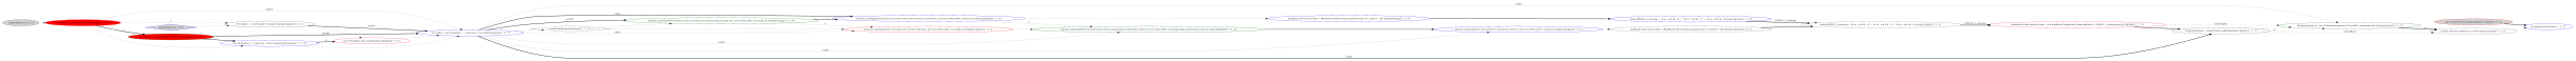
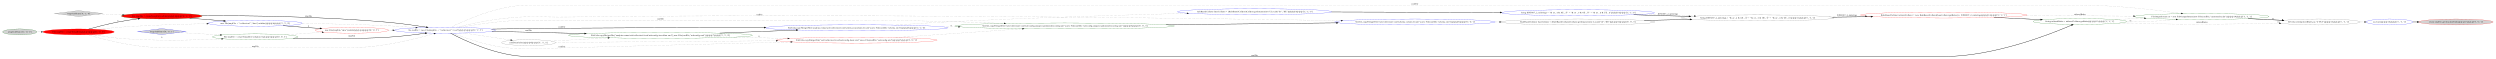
  digraph {
    fontname="Liberation Serif"
    rankdir=LR
    node [color=blue fillcolor=white fontname="Liberation Serif" shape=ellipse style=filled]
    edge [fontname="Liberation Serif" style=dotted]
    n1 [color=red label="FileUtils.copyFile(getFile(\"solr/collection1/conf/solrconfig-basic.xml\"),new File(confDir,\"solrconfig.xml\"))@@@7@@@['0', '0', '1']"]
    n2 [color=darkgreen label="FileUtils.copyFile(getFile(\"solr/collection1/conf/solrconfig.snippet.randomindexconfig.xml\"),new File(confDir,\"solrconfig.snippet.randomindexconfig.xml\"))@@@8@@@['0', '0', '1']"]
    n3 [label="FileUtils.copyFile(getFile(\"solr/collection1/conf/schema-collate-dv.xml\"),new File(confDir,\"schema.xml\"))@@@9@@@['0', '0', '1']"]
    n4 [fillcolor=lightgray label="setupSolrHome['0', '0', '1']" shape=diamond]
    n5 [color=darkgreen label="File tmpFile = createTempDir(\"collation1\")@@@3@@@['0', '0', '1']"]
    n6 [color=red label="new File(tmpFile,\"data\").mkdir()@@@4@@@['0', '0', '1']"]
    n7 [label="File confDir = new File(tmpFile + \"/collection1\",\"conf\")@@@5@@@['1', '1', '1']"]
    n8 [color=darkgreen label="FileOutputStream os = new FileOutputStream(new File(confDir,\"customrules.dat\"))@@@14@@@['1', '1', '1']"]
    n9 [color=gray40 label="IOUtils.write(tailoredRules,os,\"UTF-8\")@@@15@@@['1', '1', '1']"]
    n10 [label="os.close()@@@16@@@['1', '1', '1']"]
    n11 [color=gray40 label="String DIN5007_2_tailorings = \"& ae , ä & AE , Ä\" + \"& oe , ö & OE , Ö\" + \"& ue , ü & UE , ü\"@@@11@@@['1', '1', '1']"]
    n12 [color=red label="RuleBasedCollator tailoredCollator = new RuleBasedCollator(baseCollator.getRules() + DIN5007_2_tailorings)@@@12@@@['1', '1', '1']"]
    n13 [color=darkgreen label="String tailoredRules = tailoredCollator.getRules()@@@13@@@['1', '1', '1']"]
-   n14 [color=gray40 label="confDir.mkdirs()@@@6@@@['1', '1', '1']" shape=diamond]
+   n14 [color=gray40 label="confDir.mkdirs()@@@6@@@['1', '1', '1']"]
    n15 [color=darkgreen label="FileUtils.copyFile(getFile(\"analysis-extras/solr/collection1/conf/solrconfig-icucollate.xml\"),new File(confDir,\"solrconfig.xml\"))@@@7@@@['1', '1', '0']"]
    n16 [label="FileUtils.copyFile(getFile(\"analysis-extras/solr/collection1/conf/schema-icucollate-dv.xml\"),new File(confDir,\"schema.xml\"))@@@8@@@['1', '1', '0']"]
    n17 [color=gray40 label="RuleBasedCollator baseCollator = (RuleBasedCollator)Collator.getInstance(new Locale(\"de\",\"DE\"))@@@10@@@['0', '0', '1']"]
    n18 [label="RuleBasedCollator baseCollator = (RuleBasedCollator)Collator.getInstance(new ULocale(\"de\",\"DE\"))@@@9@@@['1', '1', '0']"]
    n19 [label="String DIN5007_2_tailorings = \"& ae , ä & AE , Ä\" + \"& oe , ö & OE , Ö\" + \"& ue , ü & UE , ü\"@@@10@@@['1', '1', '0']"]
    n20 [color=red fillcolor=lightgray label="return tmpFile.getAbsolutePath()@@@17@@@['0', '0', '1']"]
    n21 [color=darkgreen fillcolor=red label="File tmpFile = createTempDir().toFile()@@@3@@@['0', '1', '0']"]
    n22 [label="new File(tmpFile + \"/collection1\",\"data\").mkdirs()@@@4@@@['1', '1', '0']"]
    n23 [color=darkgreen fillcolor=lightgray label="setupSolrHome['1', '0', '0']"]
    n24 [color=red fillcolor=red label="File tmpFile = createTempDir()@@@3@@@['1', '0', '0']"]
+   n25 [color=gray40 fillcolor=lightgray label="setupSolrHome['0', '1', '0']" shape=diamond]
    n1 -> n2
    n2 -> n3 [style=bold]
    n3 -> n17
    n4 -> n5
    n5 -> n6
    n5 -> n7 [label=tmpFile style=bold]
    n6 -> n7
    n7 -> n1 [label=confDir]
    n7 -> n2 [label=confDir]
    n7 -> n3 [label=confDir]
    n7 -> n8 [label=confDir]
    n7 -> n13 [label=confDir style=bold]
    n7 -> n14
    n7 -> n15 [label=confDir style=bold]
    n7 -> n16 [label=confDir style=bold]
    n8 -> n9 [style=bold]
    n8 -> n9 [label=os]
    n9 -> n10
-   n20 -> n10 [style=bold]
+   n10 -> n20 [style=bold]
    n11 -> n12 [label=DIN5007_2_tailorings]
    n11 -> n12 [style=bold]
    n12 -> n8 [label=tailoredRules]
    n12 -> n13 [style=bold]
    n13 -> n8
    n13 -> n8 [label=os]
    n13 -> n9 [label=tailoredRules]
    n14 -> n1
    n14 -> n15
    n15 -> n1 [label=0]
    n15 -> n16 [style=bold]
    n16 -> n2 [label=0]
    n16 -> n18
    n17 -> n11 [style=bold]
    n18 -> n19 [style=bold]
    n19 -> n11 [label=DIN5007_2_tailorings]
    n19 -> n11 [style=bold]
    n21 -> n7 [label=tmpFile style=bold]
    n21 -> n22 [style=bold]
    n22 -> n6 [label=0 style=bold]
    n22 -> n7
    n23 -> n24
    n24 -> n5 [label=0]
    n24 -> n7 [label=tmpFile]
    n24 -> n21 [label=0 style=bold]
    n24 -> n22
+   n25 -> n21
  }
